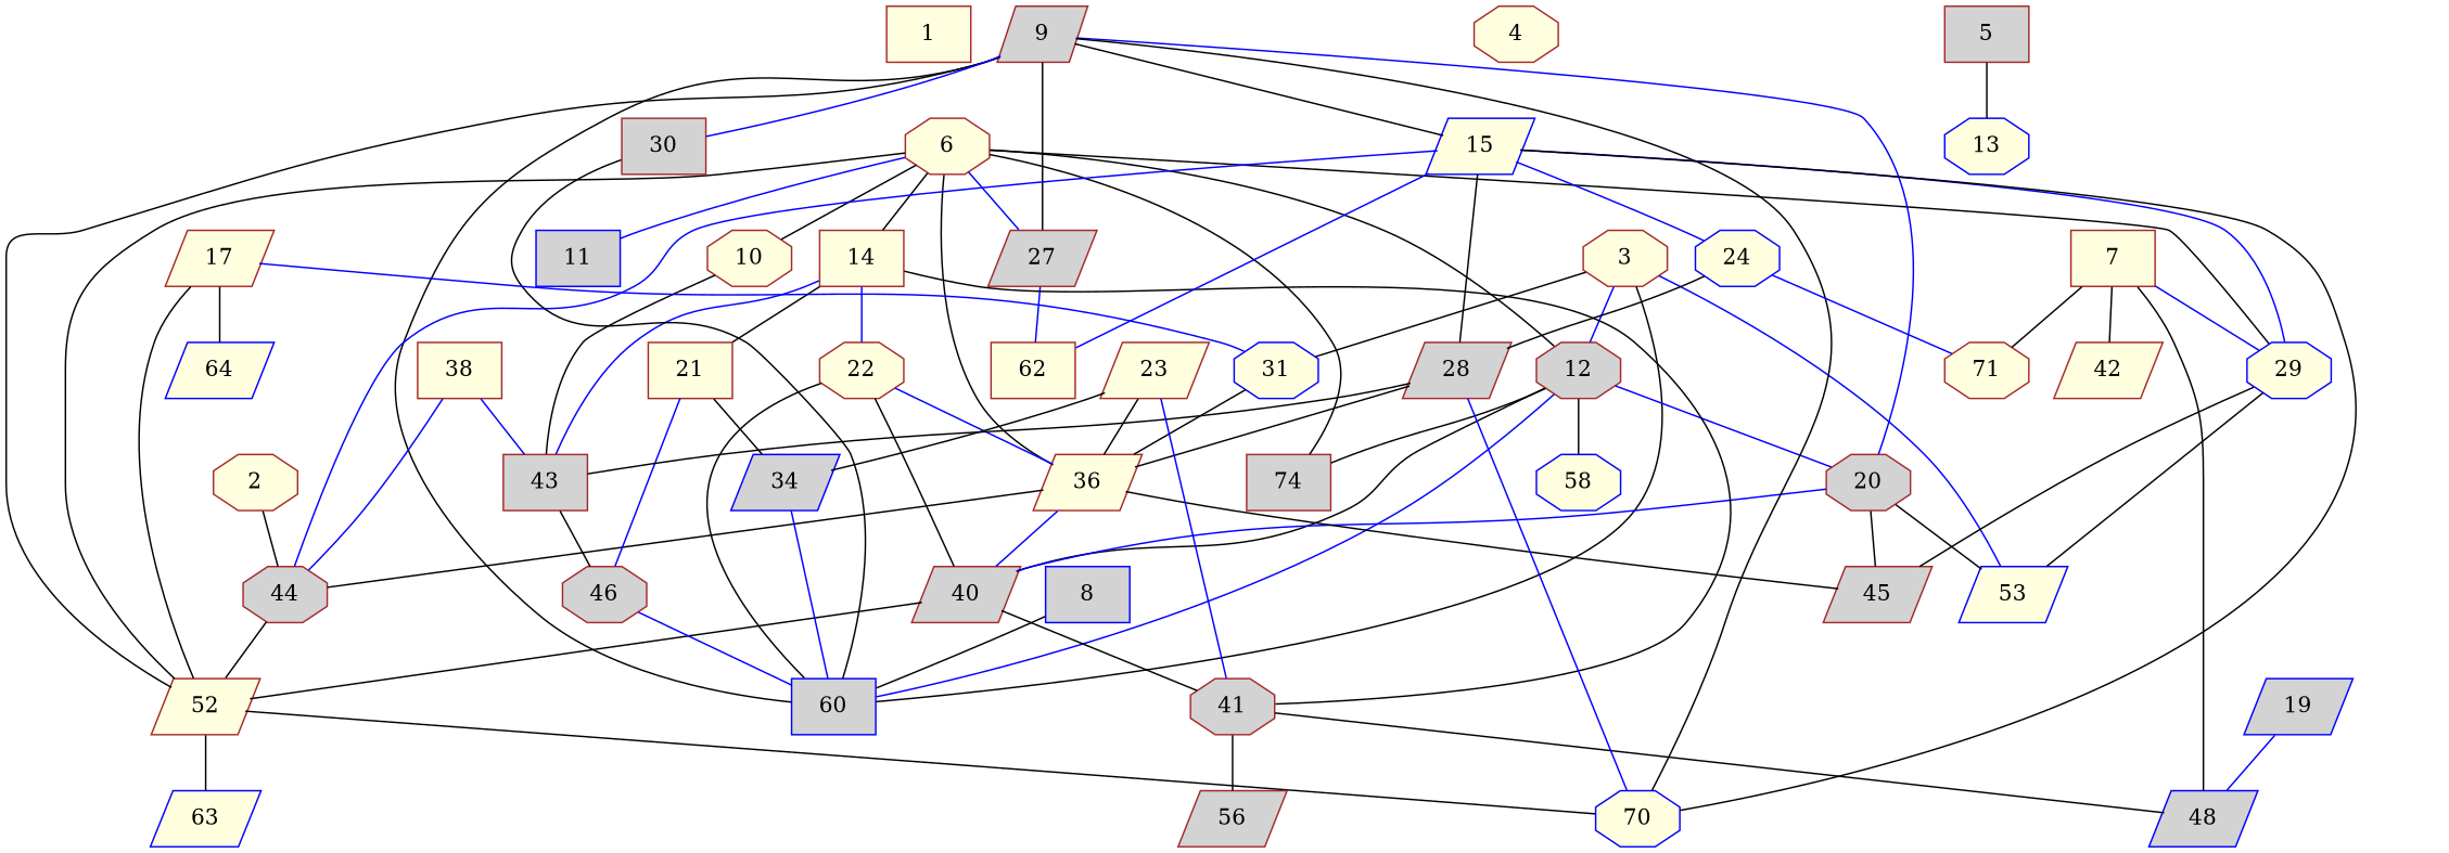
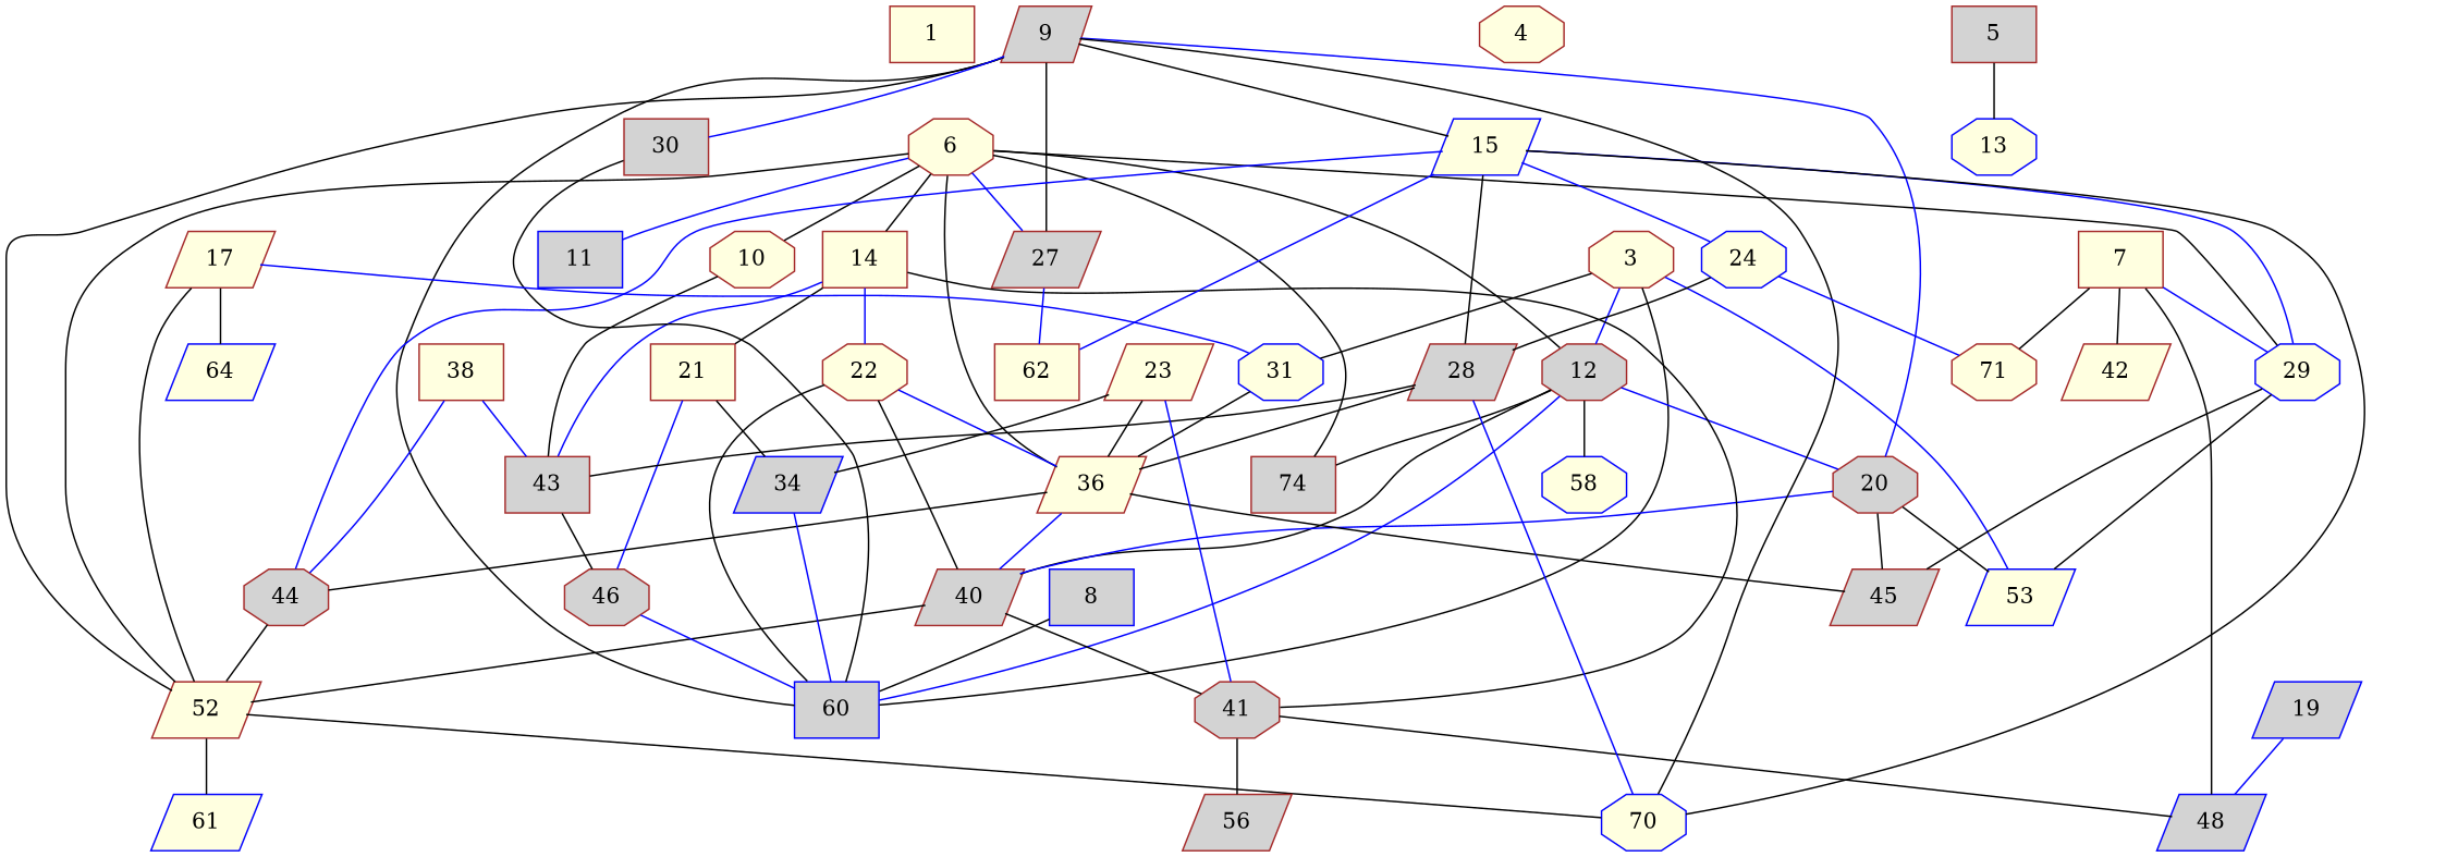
  graph {
    node [color=brown fillcolor=lightyellow shape=octagon style=filled]
    edge [color=black]
    1 [shape=box]
    44 [fillcolor=lightgrey super="+49"]
    52 [shape=parallelogram super="+67"]
-   2
    3 [super="+66"]
    12 [fillcolor=lightgrey super="+16"]
    31 [color=blue super="+57"]
    53 [color=blue shape=parallelogram]
    60 [color=blue fillcolor=lightgrey shape=box super="+69"]
    74 [fillcolor=lightgrey shape=box]
    20 [fillcolor=lightgrey super="+75"]
    40 [fillcolor=lightgrey shape=parallelogram super="+61"]
    58 [color=blue]
    36 [shape=parallelogram super="+68"]
    4
    13 [color=blue super="+25"]
    5 [fillcolor=lightgrey shape=box]
    6 [super="+39"]
    10 [super="+18"]
    11 [color=blue fillcolor=lightgrey shape=box super="+35"]
    14 [shape=box super="+51"]
    27 [fillcolor=lightgrey shape=parallelogram super="+72"]
    29 [color=blue super="+59"]
    43 [fillcolor=lightgrey shape=box super="+55"]
    21 [shape=box]
    22 [super="+73"]
    41 [fillcolor=lightgrey super="+47"]
    62 [shape=box]
    45 [fillcolor=lightgrey shape=parallelogram]
    70 [color=blue]
-   63 [color=blue shape=parallelogram]
+   63 [color=blue shape=parallelogram label=61]
    7 [shape=box super="+33"]
    42 [shape=parallelogram]
    48 [color=blue fillcolor=lightgrey shape=parallelogram]
    71
    8 [color=blue fillcolor=lightgrey shape=box]
    9 [fillcolor=lightgrey shape=parallelogram super="+37"]
    15 [color=blue shape=parallelogram super="+54"]
    30 [fillcolor=lightgrey shape=box super="+50"]
    24 [color=blue]
    28 [fillcolor=lightgrey shape=parallelogram super="+32"]
    46 [fillcolor=lightgrey]
    34 [color=blue fillcolor=lightgrey shape=parallelogram]
    56 [fillcolor=lightgrey shape=parallelogram]
    17 [shape=parallelogram super="+65"]
    64 [color=blue shape=parallelogram]
    19 [color=blue fillcolor=lightgrey shape=parallelogram]
    23 [shape=parallelogram super="+26"]
    38 [shape=box]
    44 -- 52
    52 -- 70
    52 -- 63
-   2 -- 44 [weight=2]
    3 -- 12 [color=blue]
    3 -- 31
    3 -- 53 [color=blue]
    3 -- 60
    12 -- 60 [color=blue]
    12 -- 74
    12 -- 20 [color=blue]
    12 -- 40
    12 -- 58
    31 -- 36
    20 -- 53
    20 -- 40 [color=blue]
    20 -- 45
    40 -- 52
    40 -- 41
    36 -- 44
    36 -- 40 [color=blue]
    36 -- 45
    5 -- 13
    6 -- 52
    6 -- 12
    6 -- 74
    6 -- 36
    6 -- 10
    6 -- 11 [color=blue]
    6 -- 14
    6 -- 27 [color=blue]
    6 -- 29
    10 -- 43
    14 -- 43 [color=blue]
    14 -- 21
    14 -- 22 [color=blue]
    14 -- 41
    27 -- 62 [color=blue]
    29 -- 53
    29 -- 45
    43 -- 46
    21 -- 46 [color=blue]
    21 -- 34
    22 -- 60
    22 -- 40
    22 -- 36 [color=blue]
    41 -- 48
    41 -- 56
    7 -- 29 [color=blue]
    7 -- 42
    7 -- 48
    7 -- 71
    8 -- 60
    9 -- 52
    9 -- 60
    9 -- 20 [color=blue]
    9 -- 27
    9 -- 70
    9 -- 15
    9 -- 30 [color=blue]
    15 -- 44 [color=blue]
    15 -- 29 [color=blue]
    15 -- 62 [color=blue]
    15 -- 70
    15 -- 24 [color=blue]
    15 -- 28
    30 -- 60
    24 -- 71 [color=blue]
    24 -- 28
    28 -- 36
    28 -- 43
    28 -- 70 [color=blue]
    46 -- 60 [color=blue]
    34 -- 60 [color=blue]
    17 -- 52
    17 -- 31 [color=blue]
    17 -- 64
    19 -- 48 [color=blue]
    23 -- 36
    23 -- 41 [color=blue weight=2]
    23 -- 34
    38 -- 44 [color=blue]
    38 -- 43 [color=blue]
  }
